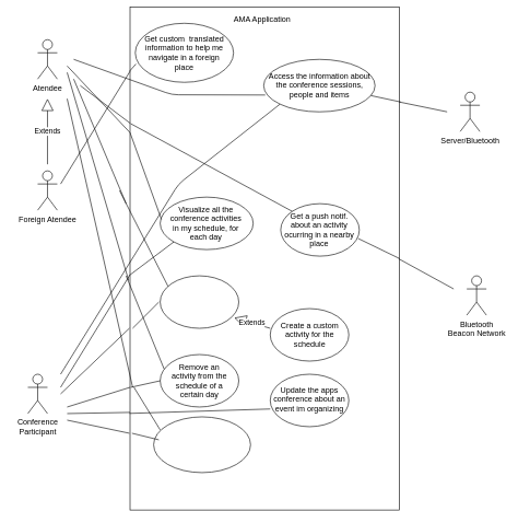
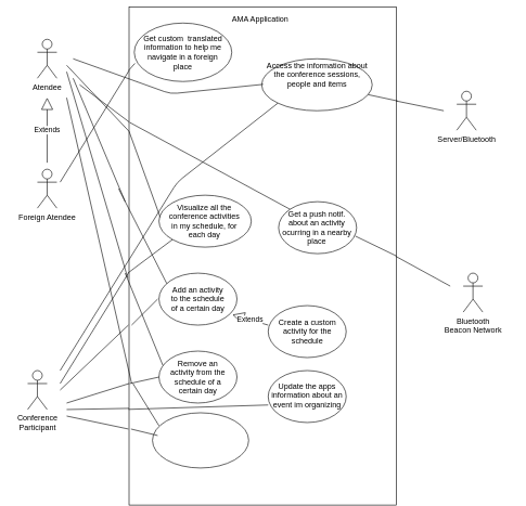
  <mxCell id="0" />
  <mxCell id="1" parent="0" />
  <mxCell id="2" value="Atendee" style="shape=umlActor;html=1;verticalLabelPosition=bottom;verticalAlign=top;align=center;" parent="1" vertex="1"><mxGeometry x="57" width="30" height="60" as="geometry" y="60" /></mxCell>
  <mxCell id="3" value="Conference&lt;br&gt;Participant" style="shape=umlActor;html=1;verticalLabelPosition=bottom;verticalAlign=top;align=center;" parent="1" vertex="1"><mxGeometry x="42" y="570" width="30" height="60" as="geometry" /></mxCell>
  <mxCell id="4" value="Bluetooth &lt;br&gt;Beacon Network" style="shape=umlActor;html=1;verticalLabelPosition=bottom;verticalAlign=top;align=center;" parent="1" vertex="1"><mxGeometry x="712" y="420" width="30" height="60" as="geometry" /></mxCell>
  <mxCell id="5" value="" style="rounded=0;whiteSpace=wrap;html=1;rotation=90;" parent="1" vertex="1"><mxGeometry x="20" y="188" width="767" height="411" as="geometry" /></mxCell>
  <mxCell id="6" value="AMA Application" style="text;html=1;strokeColor=none;fillColor=none;align=center;verticalAlign=middle;whiteSpace=wrap;rounded=0;" parent="1" vertex="1"><mxGeometry x="345" y="20" width="110" height="20" as="geometry" /></mxCell>
  <mxCell id="7" value="" style="ellipse;whiteSpace=wrap;html=1;" parent="1" vertex="1"><mxGeometry x="244" y="300" width="142" height="80" as="geometry" /></mxCell>
  <mxCell id="8" value="Visualize all the conference activities in my schedule, for each day" style="text;html=1;strokeColor=none;fillColor=none;align=center;verticalAlign=middle;whiteSpace=wrap;rounded=0;" parent="1" vertex="1"><mxGeometry x="258" y="330" width="112" height="20" as="geometry" /></mxCell>
  <mxCell id="9" value="" style="endArrow=none;html=1;entryX=0.25;entryY=1;entryDx=0;entryDy=0;" parent="1" target="5" edge="1"><mxGeometry width="50" height="50" relative="1" as="geometry"><mxPoint x="102" y="100" as="sourcePoint" /><mxPoint x="142" y="240" as="targetPoint" /></mxGeometry></mxCell>
  <mxCell id="10" value="" style="endArrow=none;html=1;entryX=0.014;entryY=0.425;entryDx=0;entryDy=0;entryPerimeter=0;exitX=0.25;exitY=1;exitDx=0;exitDy=0;" parent="1" target="7" edge="1" source="5"><mxGeometry width="50" height="50" relative="1" as="geometry"><mxPoint x="197" y="150" as="sourcePoint" /><mxPoint x="272" y="220" as="targetPoint" /></mxGeometry></mxCell>
  <mxCell id="11" value="" style="ellipse;whiteSpace=wrap;html=1;" parent="1" vertex="1"><mxGeometry x="244" y="420" width="120" height="80" as="geometry" /></mxCell>
  <mxCell id="12" value="" style="endArrow=none;html=1;" parent="1" edge="1"><mxGeometry width="50" height="50" relative="1" as="geometry"><mxPoint x="92" y="590" as="sourcePoint" /><mxPoint x="197" y="420" as="targetPoint" /></mxGeometry></mxCell>
  <mxCell id="13" value="" style="endArrow=none;html=1;entryX=0;entryY=1;entryDx=0;entryDy=0;" parent="1" target="7" edge="1"><mxGeometry width="50" height="50" relative="1" as="geometry"><mxPoint x="196" y="420" as="sourcePoint" /><mxPoint x="252" y="350" as="targetPoint" /></mxGeometry></mxCell>
+ <mxCell id="14" value="Add an activity to the schedule of a certain day" style="text;html=1;strokeColor=none;fillColor=none;align=center;verticalAlign=middle;whiteSpace=wrap;rounded=0;" parent="1" vertex="1"><mxGeometry x="258" y="450" width="92" height="20" as="geometry" /></mxCell>
  <mxCell id="15" value="" style="ellipse;whiteSpace=wrap;html=1;" parent="1" vertex="1"><mxGeometry x="244" y="540" width="120" height="80" as="geometry" /></mxCell>
  <mxCell id="16" value="Remove an activity from the schedule of a certain day" style="text;html=1;strokeColor=none;fillColor=none;align=center;verticalAlign=middle;whiteSpace=wrap;rounded=0;" parent="1" vertex="1"><mxGeometry x="254" y="570" width="100" height="20" as="geometry" /></mxCell>
  <mxCell id="17" value="" style="ellipse;whiteSpace=wrap;html=1;" parent="1" vertex="1"><mxGeometry x="234" y="635" width="148" height="85" as="geometry" /></mxCell>
  <mxCell id="18" value="" style="endArrow=none;html=1;entryX=0.544;entryY=1.005;entryDx=0;entryDy=0;entryPerimeter=0;" parent="1" target="5" edge="1"><mxGeometry width="50" height="50" relative="1" as="geometry"><mxPoint x="102" y="110" as="sourcePoint" /><mxPoint x="142" y="320" as="targetPoint" /></mxGeometry></mxCell>
  <mxCell id="19" value="" style="endArrow=none;html=1;entryX=0.1;entryY=0.2;entryDx=0;entryDy=0;entryPerimeter=0;" parent="1" target="11" edge="1"><mxGeometry width="50" height="50" relative="1" as="geometry"><mxPoint x="182" y="290" as="sourcePoint" /><mxPoint x="262" y="390" as="targetPoint" /></mxGeometry></mxCell>
  <mxCell id="20" value="" style="endArrow=none;html=1;" parent="1" edge="1"><mxGeometry width="50" height="50" relative="1" as="geometry"><mxPoint x="92" y="600" as="sourcePoint" /><mxPoint x="197" y="500" as="targetPoint" /></mxGeometry></mxCell>
  <mxCell id="21" value="" style="endArrow=none;html=1;" parent="1" edge="1"><mxGeometry width="50" height="50" relative="1" as="geometry"><mxPoint x="202" y="500" as="sourcePoint" /><mxPoint x="242" y="460" as="targetPoint" /></mxGeometry></mxCell>
  <mxCell id="22" value="" style="endArrow=none;html=1;entryX=0.05;entryY=0.275;entryDx=0;entryDy=0;entryPerimeter=0;" parent="1" target="15" edge="1"><mxGeometry width="50" height="50" relative="1" as="geometry"><mxPoint x="192" y="420" as="sourcePoint" /><mxPoint x="252" y="500" as="targetPoint" /></mxGeometry></mxCell>
  <mxCell id="23" value="" style="endArrow=none;html=1;" parent="1" edge="1"><mxGeometry width="50" height="50" relative="1" as="geometry"><mxPoint x="102" y="620" as="sourcePoint" /><mxPoint x="198" y="590" as="targetPoint" /></mxGeometry></mxCell>
  <mxCell id="24" value="" style="endArrow=none;html=1;entryX=0;entryY=0.5;entryDx=0;entryDy=0;" parent="1" target="15" edge="1"><mxGeometry width="50" height="50" relative="1" as="geometry"><mxPoint x="199" y="590" as="sourcePoint" /><mxPoint x="252" y="560" as="targetPoint" /></mxGeometry></mxCell>
  <mxCell id="25" value="" style="endArrow=none;html=1;" parent="1" edge="1"><mxGeometry width="50" height="50" relative="1" as="geometry"><mxPoint x="102" y="150" as="sourcePoint" /><mxPoint x="202" y="590" as="targetPoint" /></mxGeometry></mxCell>
  <mxCell id="26" value="" style="endArrow=none;html=1;entryX=0.068;entryY=0.235;entryDx=0;entryDy=0;entryPerimeter=0;" parent="1" target="17" edge="1"><mxGeometry width="50" height="50" relative="1" as="geometry"><mxPoint x="204" y="590" as="sourcePoint" /><mxPoint x="254" y="600" as="targetPoint" /></mxGeometry></mxCell>
  <mxCell id="27" value="" style="endArrow=none;html=1;" parent="1" edge="1"><mxGeometry width="50" height="50" relative="1" as="geometry"><mxPoint x="102" y="640" as="sourcePoint" /><mxPoint x="197" y="660" as="targetPoint" /></mxGeometry></mxCell>
  <mxCell id="28" value="" style="endArrow=none;html=1;entryX=0.054;entryY=0.412;entryDx=0;entryDy=0;entryPerimeter=0;" parent="1" target="17" edge="1"><mxGeometry width="50" height="50" relative="1" as="geometry"><mxPoint x="201" y="660" as="sourcePoint" /><mxPoint x="262" y="640" as="targetPoint" /></mxGeometry></mxCell>
  <mxCell id="29" value="" style="ellipse;whiteSpace=wrap;html=1;" parent="1" vertex="1"><mxGeometry x="428" y="310" width="120" height="80" as="geometry" /></mxCell>
  <mxCell id="30" value="Get a push notif. about an activity ocurring in a nearby place" style="text;html=1;strokeColor=none;fillColor=none;align=center;verticalAlign=middle;whiteSpace=wrap;rounded=0;" parent="1" vertex="1"><mxGeometry x="426" y="340" width="122" height="20" as="geometry" /></mxCell>
  <mxCell id="31" value="" style="endArrow=none;html=1;" parent="1" edge="1"><mxGeometry width="50" height="50" relative="1" as="geometry"><mxPoint x="112" y="120" as="sourcePoint" /><mxPoint x="192" y="310" as="targetPoint" /></mxGeometry></mxCell>
  <mxCell id="32" value="" style="endArrow=none;html=1;exitX=0.232;exitY=0.998;exitDx=0;exitDy=0;exitPerimeter=0;entryX=0;entryY=0;entryDx=0;entryDy=0;" parent="1" source="5" target="29" edge="1"><mxGeometry width="50" height="50" relative="1" as="geometry"><mxPoint x="272" y="380" as="sourcePoint" /><mxPoint x="322" y="330" as="targetPoint" /></mxGeometry></mxCell>
  <mxCell id="33" value="" style="endArrow=none;html=1;" parent="1" edge="1"><mxGeometry width="50" height="50" relative="1" as="geometry"><mxPoint x="608" y="394" as="sourcePoint" /><mxPoint x="692" y="440" as="targetPoint" /></mxGeometry></mxCell>
  <mxCell id="34" value="" style="endArrow=none;html=1;exitX=0.984;exitY=1.15;exitDx=0;exitDy=0;exitPerimeter=0;entryX=0.5;entryY=0;entryDx=0;entryDy=0;" parent="1" source="30" target="5" edge="1"><mxGeometry width="50" height="50" relative="1" as="geometry"><mxPoint x="552" y="440" as="sourcePoint" /><mxPoint x="602" y="390" as="targetPoint" /></mxGeometry></mxCell>
  <mxCell id="35" value="" style="ellipse;whiteSpace=wrap;html=1;" parent="1" vertex="1"><mxGeometry x="206" y="35" width="150" height="90" as="geometry" /></mxCell>
  <mxCell id="36" value="" style="endArrow=none;html=1;entryX=0.231;entryY=1;entryDx=0;entryDy=0;entryPerimeter=0;" parent="1" target="5" edge="1"><mxGeometry width="50" height="50" relative="1" as="geometry"><mxPoint x="122" y="130" as="sourcePoint" /><mxPoint x="172" y="140" as="targetPoint" /></mxGeometry></mxCell>
  <mxCell id="37" value="Extends" style="endArrow=block;endSize=16;endFill=0;html=1;" parent="1" edge="1"><mxGeometry width="160" relative="1" as="geometry"><mxPoint x="72" y="250" as="sourcePoint" /><mxPoint x="72" y="150" as="targetPoint" /></mxGeometry></mxCell>
  <mxCell id="38" value="Foreign Atendee" style="shape=umlActor;verticalLabelPosition=bottom;labelBackgroundColor=#ffffff;verticalAlign=top;html=1;" parent="1" vertex="1"><mxGeometry x="57" y="260" width="30" height="60" as="geometry" /></mxCell>
  <mxCell id="39" value="Get custom&amp;nbsp; translated information to help me navigate in a foreign place" style="text;html=1;strokeColor=none;fillColor=none;align=center;verticalAlign=middle;whiteSpace=wrap;rounded=0;" parent="1" vertex="1"><mxGeometry x="210" y="70" width="142" height="20" as="geometry" /></mxCell>
  <mxCell id="40" value="" style="endArrow=none;html=1;entryX=0.128;entryY=1;entryDx=0;entryDy=0;entryPerimeter=0;" parent="1" target="5" edge="1"><mxGeometry width="50" height="50" relative="1" as="geometry"><mxPoint x="92" y="280" as="sourcePoint" /><mxPoint x="162" y="180" as="targetPoint" /></mxGeometry></mxCell>
  <mxCell id="41" value="" style="endArrow=none;html=1;exitX=0.128;exitY=1.002;exitDx=0;exitDy=0;exitPerimeter=0;entryX=0.007;entryY=0.689;entryDx=0;entryDy=0;entryPerimeter=0;" parent="1" source="5" target="35" edge="1"><mxGeometry width="50" height="50" relative="1" as="geometry"><mxPoint x="172" y="130" as="sourcePoint" /><mxPoint x="222" y="80" as="targetPoint" /></mxGeometry></mxCell>
  <mxCell id="42" value="" style="ellipse;whiteSpace=wrap;html=1;" parent="1" vertex="1"><mxGeometry x="412" y="570" width="120" height="80" as="geometry" /></mxCell>
- <mxCell id="43" value="Update the apps conference about an event im organizing" style="text;html=1;strokeColor=none;fillColor=none;align=center;verticalAlign=middle;whiteSpace=wrap;rounded=0;" parent="1" vertex="1"><mxGeometry x="412" y="599" width="120" height="20" as="geometry" /></mxCell>
+ <mxCell id="43" value="Update the apps information about an event im organizing" style="text;html=1;strokeColor=none;fillColor=none;align=center;verticalAlign=middle;whiteSpace=wrap;rounded=0;" parent="1" vertex="1"><mxGeometry x="412" y="599" width="120" height="20" as="geometry" /></mxCell>
  <mxCell id="44" value="" style="endArrow=none;html=1;entryX=0.806;entryY=1;entryDx=0;entryDy=0;entryPerimeter=0;" parent="1" target="5" edge="1"><mxGeometry width="50" height="50" relative="1" as="geometry"><mxPoint x="102" y="630" as="sourcePoint" /><mxPoint x="162" y="600" as="targetPoint" /></mxGeometry></mxCell>
  <mxCell id="45" value="" style="endArrow=none;html=1;exitX=0.808;exitY=1.002;exitDx=0;exitDy=0;exitPerimeter=0;entryX=0;entryY=1.2;entryDx=0;entryDy=0;entryPerimeter=0;" parent="1" source="5" target="43" edge="1"><mxGeometry width="50" height="50" relative="1" as="geometry"><mxPoint x="242" y="650" as="sourcePoint" /><mxPoint x="292" y="600" as="targetPoint" /></mxGeometry></mxCell>
  <mxCell id="46" value="Server/Bluetooth" style="shape=umlActor;verticalLabelPosition=bottom;labelBackgroundColor=#ffffff;verticalAlign=top;html=1;" parent="1" vertex="1"><mxGeometry x="702" y="140" width="30" height="60" as="geometry" /></mxCell>
  <mxCell id="47" value="" style="ellipse;whiteSpace=wrap;html=1;" parent="1" vertex="1"><mxGeometry x="402" y="90" width="170" height="80" as="geometry" /></mxCell>
  <mxCell id="48" value="Extends" style="endArrow=block;endSize=16;endFill=0;html=1;entryX=0.942;entryY=0.8;entryDx=0;entryDy=0;entryPerimeter=0;" parent="1" target="11" edge="1"><mxGeometry width="160" relative="1" as="geometry"><mxPoint x="412" y="500" as="sourcePoint" /><mxPoint x="562" y="530" as="targetPoint" /></mxGeometry></mxCell>
  <mxCell id="49" value="" style="ellipse;whiteSpace=wrap;html=1;" parent="1" vertex="1"><mxGeometry x="412" y="470" width="120" height="80" as="geometry" /></mxCell>
  <mxCell id="50" value="Create a custom activity for the schedule" style="text;html=1;strokeColor=none;fillColor=none;align=center;verticalAlign=middle;whiteSpace=wrap;rounded=0;" parent="1" vertex="1"><mxGeometry x="410.5" y="500" width="123" height="20" as="geometry" /></mxCell>
  <mxCell id="51" value="" style="endArrow=none;html=1;exitX=0.189;exitY=0;exitDx=0;exitDy=0;exitPerimeter=0;" parent="1" source="5" edge="1"><mxGeometry width="50" height="50" relative="1" as="geometry"><mxPoint x="632" y="190" as="sourcePoint" /><mxPoint x="682" y="170" as="targetPoint" /></mxGeometry></mxCell>
  <mxCell id="52" value="" style="endArrow=none;html=1;entryX=0.189;entryY=-0.005;entryDx=0;entryDy=0;entryPerimeter=0;" parent="1" source="47" target="5" edge="1"><mxGeometry width="50" height="50" relative="1" as="geometry"><mxPoint x="542" y="160" as="sourcePoint" /><mxPoint x="592" y="110" as="targetPoint" /></mxGeometry></mxCell>
- <mxCell id="53" value="Access the information about the conference sessions, people and items" style="text;html=1;strokeColor=none;fillColor=none;align=center;verticalAlign=middle;whiteSpace=wrap;rounded=0;" parent="1" vertex="1"><mxGeometry x="406.5" y="120" width="161" height="20" as="geometry" /></mxCell>
+ <mxCell id="53" value="Access the information about the conference sessions, people and items" style="text;html=1;strokeColor=none;fillColor=none;align=center;verticalAlign=middle;whiteSpace=wrap;rounded=0;" parent="1" vertex="1"><mxGeometry x="406.5" y="105" width="161" height="20" as="geometry" /></mxCell>
  <mxCell id="54" value="" style="endArrow=none;html=1;entryX=-0.013;entryY=1.217;entryDx=0;entryDy=0;entryPerimeter=0;" edge="1" parent="1" target="53"><mxGeometry width="50" height="50" relative="1" as="geometry"><mxPoint x="112" y="90" as="sourcePoint" /><mxPoint x="332" y="150" as="targetPoint" /><Array as="points"><mxPoint x="262" y="144" /></Array></mxGeometry></mxCell>
  <mxCell id="55" value="" style="endArrow=none;html=1;entryX=0;entryY=1;entryDx=0;entryDy=0;" edge="1" parent="1" target="47"><mxGeometry width="50" height="50" relative="1" as="geometry"><mxPoint x="92" y="570" as="sourcePoint" /><mxPoint x="382" y="180" as="targetPoint" /><Array as="points"><mxPoint x="272" y="280" /></Array></mxGeometry></mxCell>
